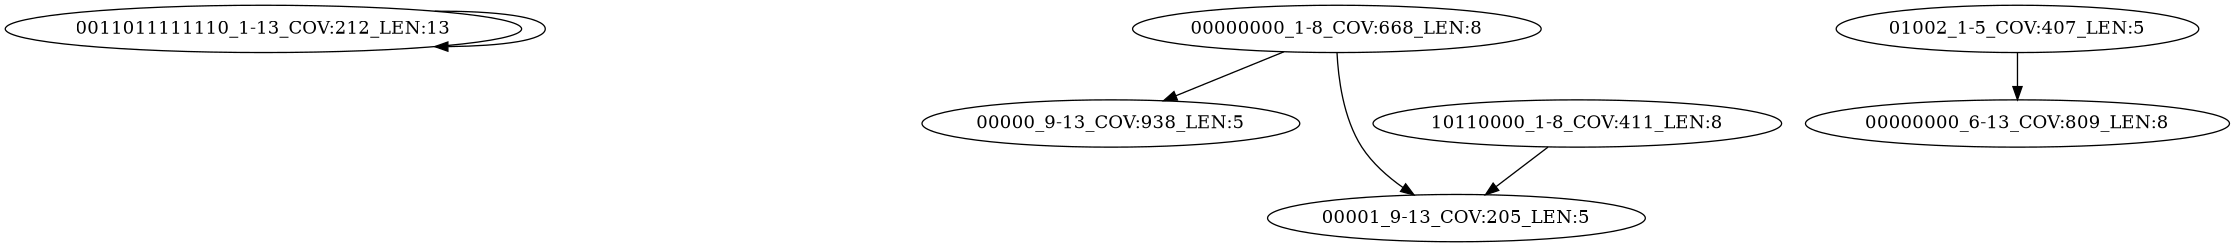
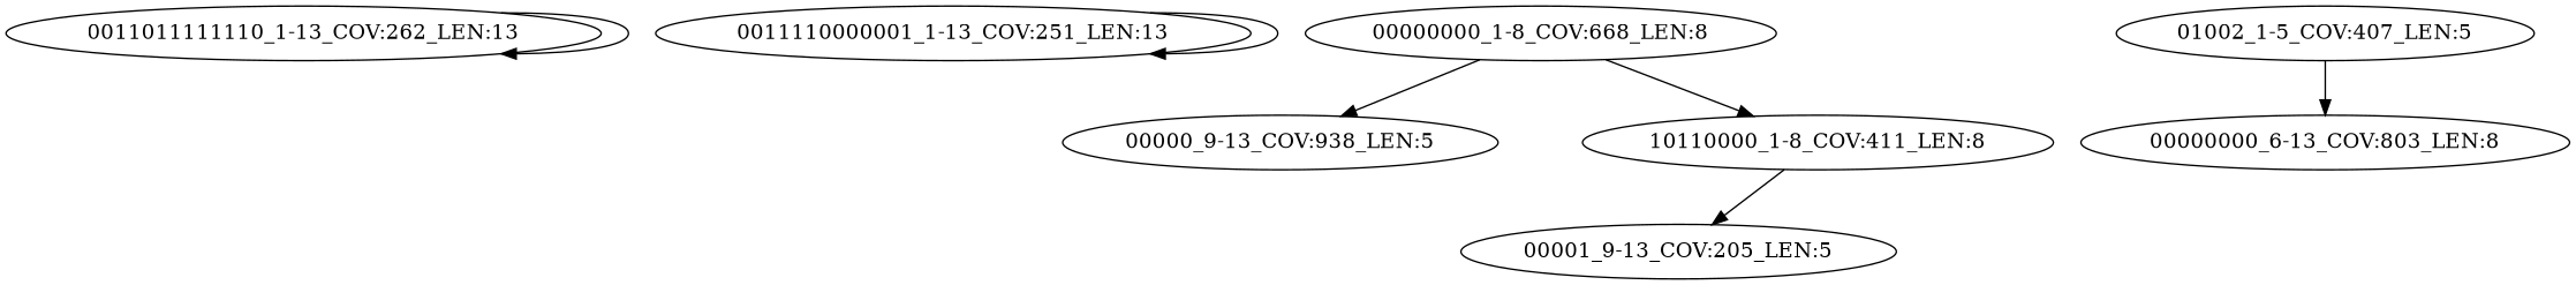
  digraph {
-   "0011011111110_1-13_COV:262_LEN:13" [label="0011011111110_1-13_COV:212_LEN:13"]
+   "0011011111110_1-13_COV:262_LEN:13"
+   "0011110000001_1-13_COV:251_LEN:13"
    "00000000_1-8_COV:668_LEN:8"
    "00000_9-13_COV:938_LEN:5"
    "00001_9-13_COV:205_LEN:5"
    n6 [label="01002_1-5_COV:407_LEN:5"]
-   "00000000_6-13_COV:809_LEN:8"
+   "00000000_6-13_COV:809_LEN:8" [label="00000000_6-13_COV:803_LEN:8"]
    "10110000_1-8_COV:411_LEN:8"
    "0011011111110_1-13_COV:262_LEN:13" -> "0011011111110_1-13_COV:262_LEN:13"
+   "0011110000001_1-13_COV:251_LEN:13" -> "0011110000001_1-13_COV:251_LEN:13"
    "00000000_1-8_COV:668_LEN:8" -> "00000_9-13_COV:938_LEN:5"
-   "00000000_1-8_COV:668_LEN:8" -> "00001_9-13_COV:205_LEN:5"
+   "00000000_1-8_COV:668_LEN:8" -> "10110000_1-8_COV:411_LEN:8"
    n6 -> "00000000_6-13_COV:809_LEN:8"
    "10110000_1-8_COV:411_LEN:8" -> "00001_9-13_COV:205_LEN:5"
  }
